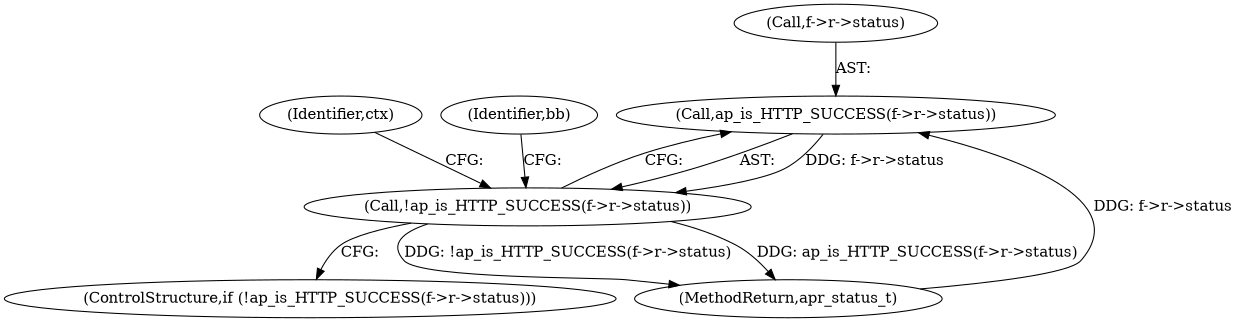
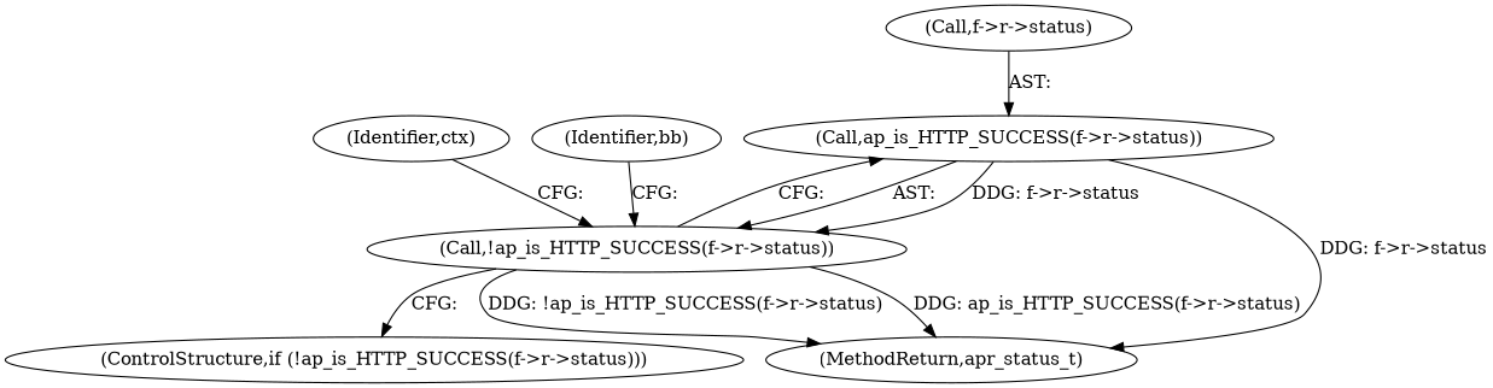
  digraph {
    n1 [label="(Call,ap_is_HTTP_SUCCESS(f->r->status))"]
    n2 [label="(Call,!ap_is_HTTP_SUCCESS(f->r->status))"]
    n3 [label="(MethodReturn,apr_status_t)"]
    n4 [label="(ControlStructure,if (!ap_is_HTTP_SUCCESS(f->r->status)))"]
    n5 [label="(Call,f->r->status)"]
    n6 [label="(Identifier,ctx)"]
    n7 [label="(Identifier,bb)"]
    n1 -> n2 [label="AST: "]
    n1 -> n2 [label="DDG: f->r->status"]
-   n3 -> n1 [label="DDG: f->r->status"]
+   n1 -> n3 [label="DDG: f->r->status"]
    n2 -> n1 [label="CFG: "]
    n2 -> n3 [label="DDG: ap_is_HTTP_SUCCESS(f->r->status)"]
    n2 -> n3 [label="DDG: !ap_is_HTTP_SUCCESS(f->r->status)"]
    n2 -> n4 [label="CFG: "]
    n5 -> n1 [label="AST: "]
    n6 -> n2 [label="CFG: "]
    n7 -> n2 [label="CFG: "]
  }
